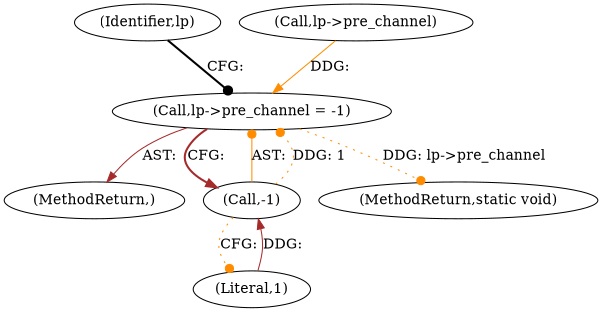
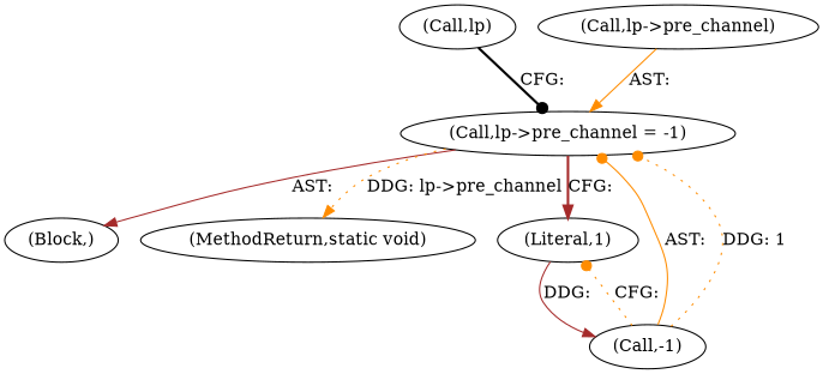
  digraph {
    edge [arrowhead=normal color=darkorange style=solid]
    n1 [label="(Call,lp->pre_channel = -1)"]
    n2 [label="(Call,-1)"]
-   n3 [label="(MethodReturn,)"]
+   n3 [label="(Block,)"]
    n4 [label="(MethodReturn,static void)"]
    n5 [label="(Literal,1)"]
-   n6 [label="(Identifier,lp)"]
+   n6 [label="(Call,lp)"]
    n7 [label="(Call,lp->pre_channel)"]
-   n1 -> n2 [color=brown label="CFG: " style=bold]
+   n1 -> n5 [color=brown label="CFG: " style=bold]
    n1 -> n3 [color=brown label="AST: "]
-   n1 -> n4 [arrowhead=dot label="DDG: lp->pre_channel" style=dotted]
+   n1 -> n4 [label="DDG: lp->pre_channel" style=dotted]
    n2 -> n1 [arrowhead=dot label="AST: "]
    n2 -> n1 [arrowhead=dot label="DDG: 1" style=dotted]
    n2 -> n5 [arrowhead=dot label="CFG: " style=dotted]
    n5 -> n2 [color=brown label="DDG: "]
    n6 -> n1 [arrowhead=dot color=black label="CFG: " style=bold]
-   n7 -> n1 [label="DDG: "]
+   n7 -> n1 [label="AST: "]
  }
